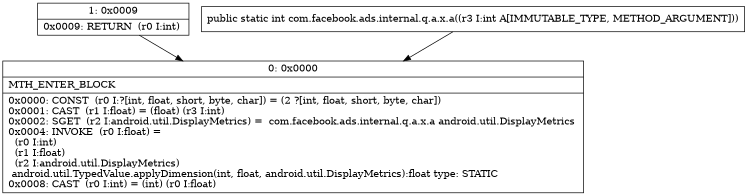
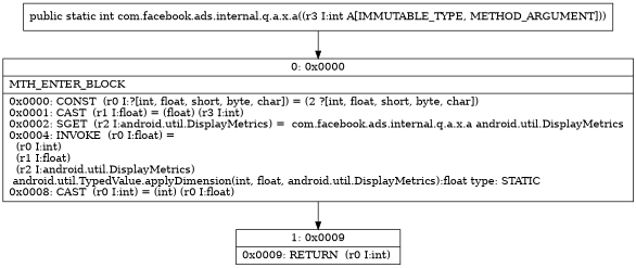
  digraph {
    node [shape=record]
    n1 [label="{0\:\ 0x0000|MTH_ENTER_BLOCK\l|0x0000: CONST  (r0 I:?[int, float, short, byte, char]) = (2 ?[int, float, short, byte, char]) \l0x0001: CAST  (r1 I:float) = (float) (r3 I:int) \l0x0002: SGET  (r2 I:android.util.DisplayMetrics) =  com.facebook.ads.internal.q.a.x.a android.util.DisplayMetrics \l0x0004: INVOKE  (r0 I:float) = \l  (r0 I:int)\l  (r1 I:float)\l  (r2 I:android.util.DisplayMetrics)\l android.util.TypedValue.applyDimension(int, float, android.util.DisplayMetrics):float type: STATIC \l0x0008: CAST  (r0 I:int) = (int) (r0 I:float) \l}"]
    n2 [label="{1\:\ 0x0009|0x0009: RETURN  (r0 I:int) \l}"]
    n3 [label="{public static int com.facebook.ads.internal.q.a.x.a((r3 I:int A[IMMUTABLE_TYPE, METHOD_ARGUMENT])) }"]
-   n2 -> n1
+   n1 -> n2
    n3 -> n1
  }
